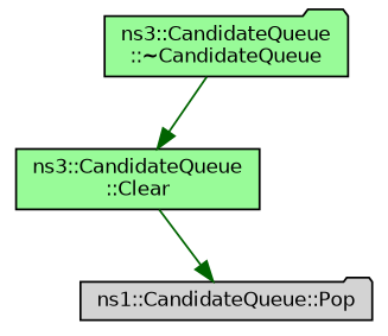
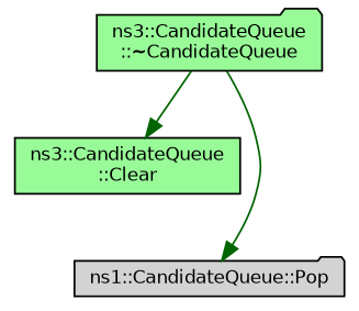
  digraph {
    rankdir=TB
    node [color=black fillcolor=palegreen fontname=Helvetica fontsize=10 shape=folder style=filled]
    edge [color=darkgreen fontname=Helvetica fontsize=10 labelfontname=Helvetica labelfontsize=10 style=solid]
    n1 [fontcolor=black height=0.2 label="ns3::CandidateQueue\l::~CandidateQueue" width=0.4]
    n2 [height=0.2 label="ns3::CandidateQueue\l::Clear" shape=box width=0.4]
    n3 [fillcolor=lightgrey height=0.2 label="ns1::CandidateQueue::Pop" width=0.4]
    n1 -> n2
-   n2 -> n3
+   n1 -> n3
  }
